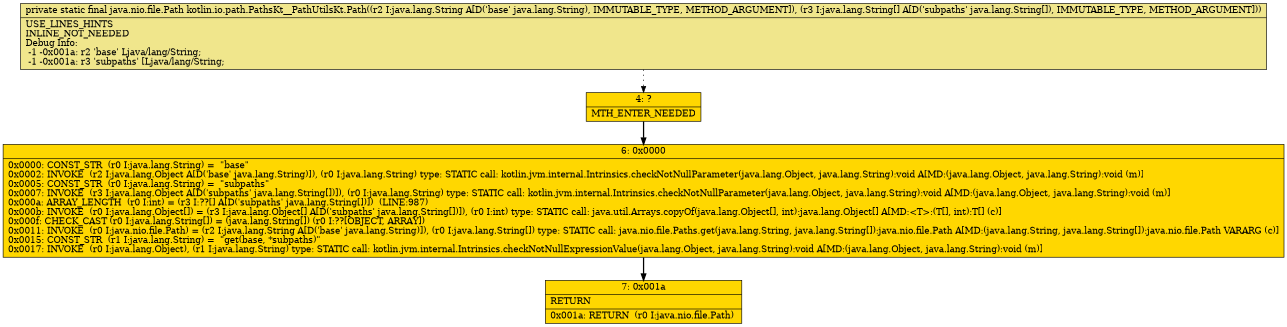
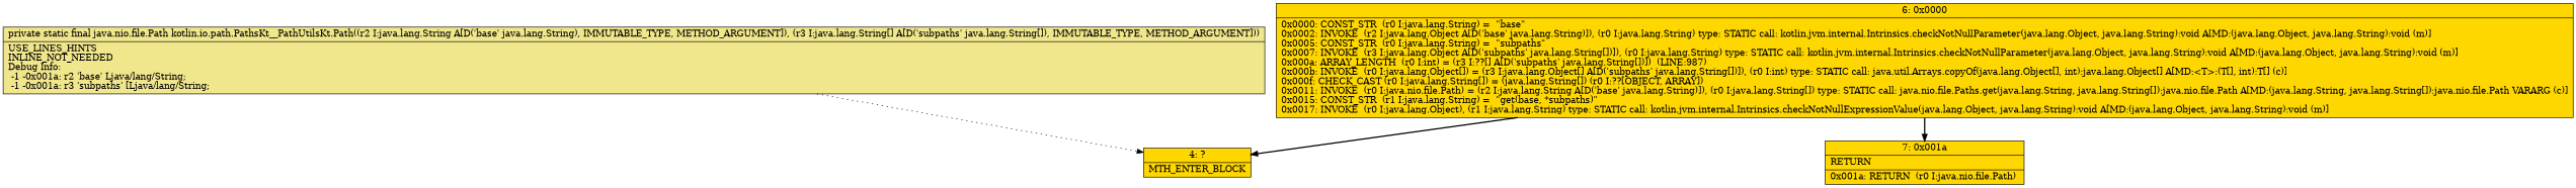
  digraph {
    node [fillcolor=gold shape=record style=filled]
    edge [style=bold]
-   n1 [label="{4\:\ ?|MTH_ENTER_NEEDED\l}"]
+   n1 [label="{4\:\ ?|MTH_ENTER_BLOCK\l}"]
    n2 [label="{6\:\ 0x0000|0x0000: CONST_STR  (r0 I:java.lang.String) =  \"base\" \l0x0002: INVOKE  (r2 I:java.lang.Object A[D('base' java.lang.String)]), (r0 I:java.lang.String) type: STATIC call: kotlin.jvm.internal.Intrinsics.checkNotNullParameter(java.lang.Object, java.lang.String):void A[MD:(java.lang.Object, java.lang.String):void (m)]\l0x0005: CONST_STR  (r0 I:java.lang.String) =  \"subpaths\" \l0x0007: INVOKE  (r3 I:java.lang.Object A[D('subpaths' java.lang.String[])]), (r0 I:java.lang.String) type: STATIC call: kotlin.jvm.internal.Intrinsics.checkNotNullParameter(java.lang.Object, java.lang.String):void A[MD:(java.lang.Object, java.lang.String):void (m)]\l0x000a: ARRAY_LENGTH  (r0 I:int) = (r3 I:??[] A[D('subpaths' java.lang.String[])])  (LINE:987)\l0x000b: INVOKE  (r0 I:java.lang.Object[]) = (r3 I:java.lang.Object[] A[D('subpaths' java.lang.String[])]), (r0 I:int) type: STATIC call: java.util.Arrays.copyOf(java.lang.Object[], int):java.lang.Object[] A[MD:\<T\>:(T[], int):T[] (c)]\l0x000f: CHECK_CAST (r0 I:java.lang.String[]) = (java.lang.String[]) (r0 I:??[OBJECT, ARRAY]) \l0x0011: INVOKE  (r0 I:java.nio.file.Path) = (r2 I:java.lang.String A[D('base' java.lang.String)]), (r0 I:java.lang.String[]) type: STATIC call: java.nio.file.Paths.get(java.lang.String, java.lang.String[]):java.nio.file.Path A[MD:(java.lang.String, java.lang.String[]):java.nio.file.Path VARARG (c)]\l0x0015: CONST_STR  (r1 I:java.lang.String) =  \"get(base, *subpaths)\" \l0x0017: INVOKE  (r0 I:java.lang.Object), (r1 I:java.lang.String) type: STATIC call: kotlin.jvm.internal.Intrinsics.checkNotNullExpressionValue(java.lang.Object, java.lang.String):void A[MD:(java.lang.Object, java.lang.String):void (m)]\l}"]
    n3 [label="{7\:\ 0x001a|RETURN\l|0x001a: RETURN  (r0 I:java.nio.file.Path) \l}"]
    n4 [fillcolor=khaki label="{private static final java.nio.file.Path kotlin.io.path.PathsKt__PathUtilsKt.Path((r2 I:java.lang.String A[D('base' java.lang.String), IMMUTABLE_TYPE, METHOD_ARGUMENT]), (r3 I:java.lang.String[] A[D('subpaths' java.lang.String[]), IMMUTABLE_TYPE, METHOD_ARGUMENT]))  | USE_LINES_HINTS\lINLINE_NOT_NEEDED\lDebug Info:\l  \-1 \-0x001a: r2 'base' Ljava\/lang\/String;\l  \-1 \-0x001a: r3 'subpaths' [Ljava\/lang\/String;\l}"]
-   n1 -> n2
+   n2 -> n1
    n2 -> n3
    n4 -> n1 [style=dotted]
  }
